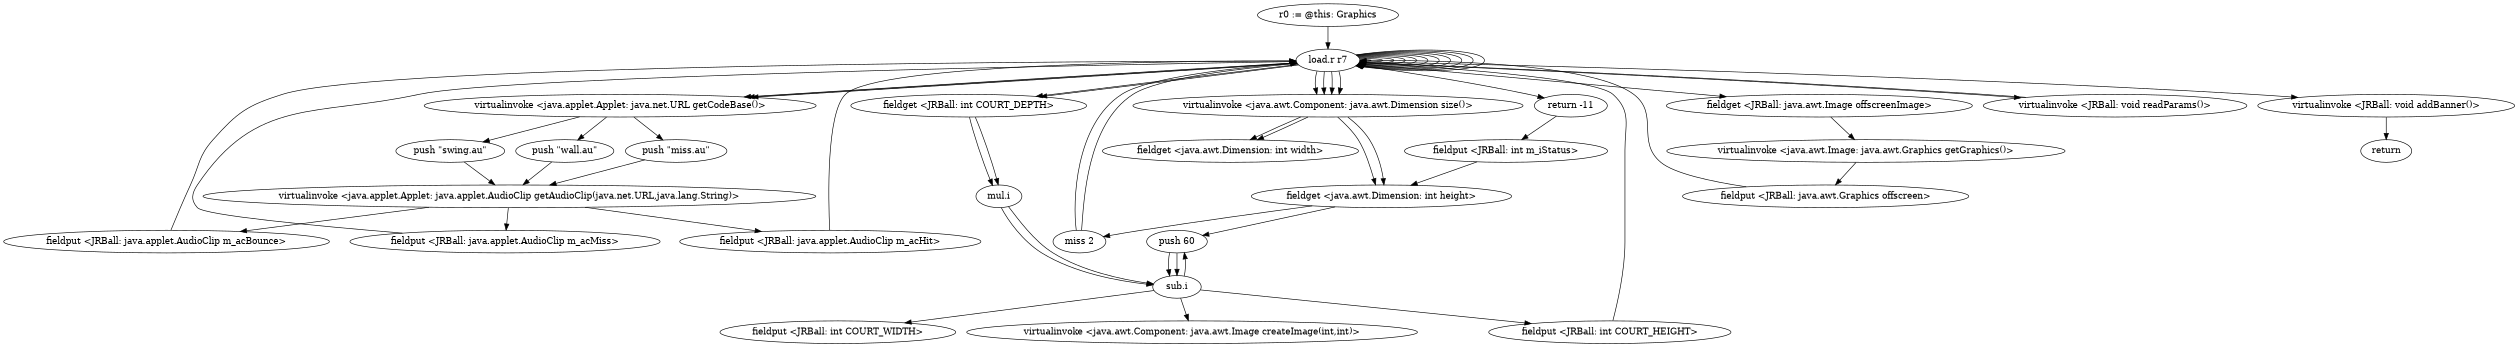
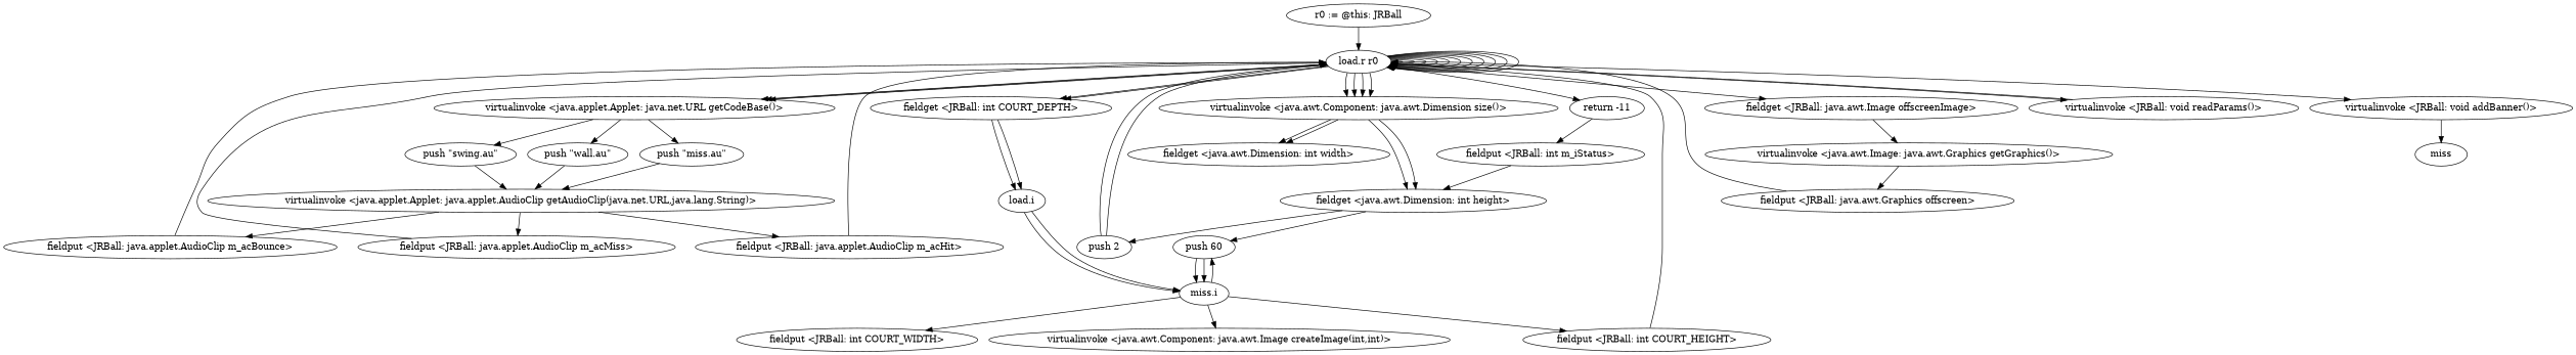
  digraph {
-   "r0 := @this: JRBall" [label="r0 := @this: Graphics"]
-   "load.r r0" [label="load.r r7"]
+   "r0 := @this: JRBall"
+   "load.r r0"
    "virtualinvoke <java.applet.Applet: java.net.URL getCodeBase()>"
    "virtualinvoke <java.awt.Component: java.awt.Dimension size()>"
    "fieldget <JRBall: java.awt.Image offscreenImage>"
    "fieldget <JRBall: int COURT_DEPTH>"
    "virtualinvoke <JRBall: void readParams()>"
    n8 [label="return -11"]
    "virtualinvoke <JRBall: void addBanner()>"
    "push \"wall.au\""
    "push \"miss.au\""
    "push \"swing.au\""
    "fieldget <java.awt.Dimension: int width>"
    "fieldget <java.awt.Dimension: int height>"
    "virtualinvoke <java.awt.Image: java.awt.Graphics getGraphics()>"
-   "mul.i"
+   "mul.i" [label="load.i"]
    "fieldput <JRBall: int m_iStatus>"
-   return
+   return [label=miss]
    "virtualinvoke <java.applet.Applet: java.applet.AudioClip getAudioClip(java.net.URL,java.lang.String)>"
    "fieldput <JRBall: java.applet.AudioClip m_acBounce>"
    "fieldput <JRBall: java.applet.AudioClip m_acMiss>"
    "fieldput <JRBall: java.applet.AudioClip m_acHit>"
-   "push 2" [label="miss 2"]
+   "push 2"
    "push 60"
-   "sub.i"
+   "sub.i" [label="miss.i"]
    "virtualinvoke <java.awt.Component: java.awt.Image createImage(int,int)>"
    "fieldput <JRBall: int COURT_WIDTH>"
    "fieldput <JRBall: int COURT_HEIGHT>"
    "fieldput <JRBall: java.awt.Graphics offscreen>"
    "r0 := @this: JRBall" -> "load.r r0"
    "load.r r0" -> "load.r r0"
    "load.r r0" -> "load.r r0"
    "load.r r0" -> "load.r r0"
    "load.r r0" -> "load.r r0"
    "load.r r0" -> "load.r r0"
    "load.r r0" -> "load.r r0"
    "load.r r0" -> "load.r r0"
    "load.r r0" -> "load.r r0"
    "load.r r0" -> "load.r r0"
    "load.r r0" -> "load.r r0"
    "load.r r0" -> "load.r r0"
    "load.r r0" -> "virtualinvoke <java.applet.Applet: java.net.URL getCodeBase()>"
    "load.r r0" -> "virtualinvoke <java.applet.Applet: java.net.URL getCodeBase()>"
    "load.r r0" -> "virtualinvoke <java.applet.Applet: java.net.URL getCodeBase()>"
    "load.r r0" -> "virtualinvoke <java.awt.Component: java.awt.Dimension size()>"
    "load.r r0" -> "virtualinvoke <java.awt.Component: java.awt.Dimension size()>"
    "load.r r0" -> "virtualinvoke <java.awt.Component: java.awt.Dimension size()>"
    "load.r r0" -> "virtualinvoke <java.awt.Component: java.awt.Dimension size()>"
    "load.r r0" -> "fieldget <JRBall: java.awt.Image offscreenImage>"
    "load.r r0" -> "fieldget <JRBall: int COURT_DEPTH>"
    "load.r r0" -> "fieldget <JRBall: int COURT_DEPTH>"
    "load.r r0" -> "virtualinvoke <JRBall: void readParams()>"
    "load.r r0" -> n8
    "load.r r0" -> "virtualinvoke <JRBall: void addBanner()>"
    "virtualinvoke <java.applet.Applet: java.net.URL getCodeBase()>" -> "push \"wall.au\""
    "virtualinvoke <java.applet.Applet: java.net.URL getCodeBase()>" -> "push \"miss.au\""
    "virtualinvoke <java.applet.Applet: java.net.URL getCodeBase()>" -> "push \"swing.au\""
    "virtualinvoke <java.awt.Component: java.awt.Dimension size()>" -> "fieldget <java.awt.Dimension: int width>"
    "virtualinvoke <java.awt.Component: java.awt.Dimension size()>" -> "fieldget <java.awt.Dimension: int width>"
    "virtualinvoke <java.awt.Component: java.awt.Dimension size()>" -> "fieldget <java.awt.Dimension: int height>"
    "virtualinvoke <java.awt.Component: java.awt.Dimension size()>" -> "fieldget <java.awt.Dimension: int height>"
    "fieldget <JRBall: java.awt.Image offscreenImage>" -> "virtualinvoke <java.awt.Image: java.awt.Graphics getGraphics()>"
    "fieldget <JRBall: int COURT_DEPTH>" -> "mul.i"
    "fieldget <JRBall: int COURT_DEPTH>" -> "mul.i"
    "virtualinvoke <JRBall: void readParams()>" -> "load.r r0"
    n8 -> "fieldput <JRBall: int m_iStatus>"
    "virtualinvoke <JRBall: void addBanner()>" -> return
    "push \"wall.au\"" -> "virtualinvoke <java.applet.Applet: java.applet.AudioClip getAudioClip(java.net.URL,java.lang.String)>"
    "push \"miss.au\"" -> "virtualinvoke <java.applet.Applet: java.applet.AudioClip getAudioClip(java.net.URL,java.lang.String)>"
    "push \"swing.au\"" -> "virtualinvoke <java.applet.Applet: java.applet.AudioClip getAudioClip(java.net.URL,java.lang.String)>"
    "fieldget <java.awt.Dimension: int height>" -> "push 2"
    "fieldget <java.awt.Dimension: int height>" -> "push 60"
    "virtualinvoke <java.awt.Image: java.awt.Graphics getGraphics()>" -> "fieldput <JRBall: java.awt.Graphics offscreen>"
    "mul.i" -> "sub.i"
    "mul.i" -> "sub.i"
    "fieldput <JRBall: int m_iStatus>" -> "fieldget <java.awt.Dimension: int height>"
    "virtualinvoke <java.applet.Applet: java.applet.AudioClip getAudioClip(java.net.URL,java.lang.String)>" -> "fieldput <JRBall: java.applet.AudioClip m_acBounce>"
    "virtualinvoke <java.applet.Applet: java.applet.AudioClip getAudioClip(java.net.URL,java.lang.String)>" -> "fieldput <JRBall: java.applet.AudioClip m_acMiss>"
    "virtualinvoke <java.applet.Applet: java.applet.AudioClip getAudioClip(java.net.URL,java.lang.String)>" -> "fieldput <JRBall: java.applet.AudioClip m_acHit>"
    "fieldput <JRBall: java.applet.AudioClip m_acBounce>" -> "load.r r0"
    "fieldput <JRBall: java.applet.AudioClip m_acMiss>" -> "load.r r0"
    "fieldput <JRBall: java.applet.AudioClip m_acHit>" -> "load.r r0"
    "push 2" -> "load.r r0"
    "push 2" -> "load.r r0"
    "push 60" -> "sub.i"
    "push 60" -> "sub.i"
    "sub.i" -> "push 60"
    "sub.i" -> "virtualinvoke <java.awt.Component: java.awt.Image createImage(int,int)>"
    "sub.i" -> "fieldput <JRBall: int COURT_WIDTH>"
    "sub.i" -> "fieldput <JRBall: int COURT_HEIGHT>"
    "fieldput <JRBall: int COURT_HEIGHT>" -> "load.r r0"
    "fieldput <JRBall: java.awt.Graphics offscreen>" -> "load.r r0"
  }
